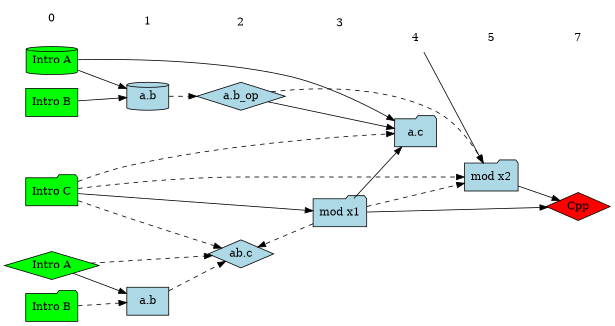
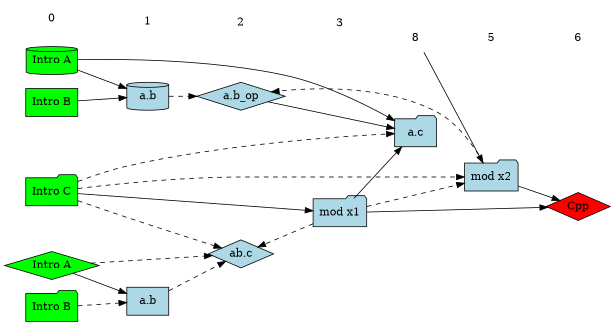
  digraph {
    rankdir=LR
    ranksep=.5
    node [shape=plaintext style=filled]
    edge [style=solid]
    0 [style=""]
    n2 [fillcolor=green label="Intro A" shape=diamond]
    n3 [fillcolor=green label="Intro B" shape=folder]
    n4 [fillcolor=green label="Intro B" shape=box]
    n5 [fillcolor=green label="Intro A" shape=cylinder]
    n6 [fillcolor=green label="Intro C" shape=folder]
    3 [style=""]
    n8 [fillcolor=lightblue label="mod x1" shape=folder]
    1 [style=""]
    n10 [fillcolor=lightblue label="a.b" shape=cylinder]
    n11 [fillcolor=lightblue label="a.b" shape=box]
    2 [style=""]
    n13 [fillcolor=lightblue label="a.b_op" shape=diamond]
    n14 [fillcolor=lightblue label="ab.c" shape=diamond]
-   4 [style=""]
+   4 [label=8 style=""]
    n16 [fillcolor=lightblue label="a.c" shape=folder]
    5 [style=""]
    n18 [fillcolor=lightblue label="mod x2" shape=folder]
-   6 [label=7 style=""]
+   6 [style=""]
    n20 [fillcolor=red label=Cpp shape=diamond]
    subgraph sub_1 {
      rank=same
      0
      n2
      n3
      n4
      n5
      n6
    }
    subgraph sub_2 {
      rank=same
      3
      n8
    }
    subgraph sub_3 {
      rank=same
      1
      n10
      n11
    }
    subgraph sub_4 {
      rank=same
      2
      n13
      n14
    }
    subgraph sub_5 {
      rank=same
      4
      n16
    }
    subgraph sub_6 {
      rank=same
      5
      n18
    }
    subgraph sub_7 {
      rank=same
      6
      n20
    }
    0 -> 1 [style=invis]
    n2 -> n11
    n2 -> n14 [style=dashed]
    n3 -> n11 [style=dashed]
    n4 -> n10
    n5 -> n10
    n5 -> n16
    n6 -> n8
    n6 -> n14 [style=dashed]
    n6 -> n16 [style=dashed]
    n6 -> n18 [style=dashed]
    3 -> 4 [style=invis]
    n8 -> n14 [style=dashed]
    n8 -> n16
    n8 -> n18 [style=dashed]
    n8 -> n20
    1 -> 2 [style=invis]
    n10 -> n13 [style=dashed]
    n11 -> n14 [style=dashed]
    2 -> 3 [style=invis]
    n13 -> n16
-   n13 -> n18 [style=dashed]
+   n18 -> n13 [style=dashed]
    4 -> 5 [style=invis]
    4 -> n18
    5 -> 6 [style=invis]
    n18 -> n20
  }
